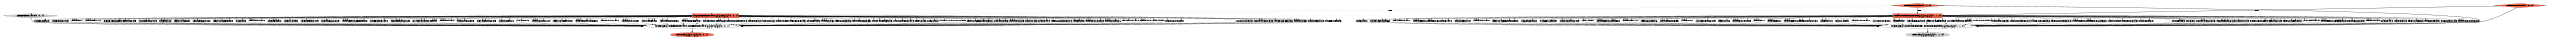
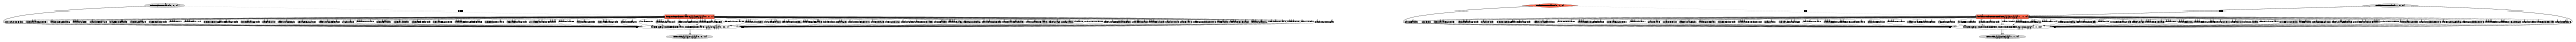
  digraph {
    node [fillcolor=lightgray shape=ellipse style=filled]
    edge [style=solid]
-   n1 [fillcolor=tomato label="return this@@@271@@@['0', '0', '1']"]
+   n1 [label="return this@@@271@@@['0', '0', '1']"]
    n2 [fillcolor=white label="doSetProperty(\"tombstonesOnDelete\",tombstonesOnDelete)@@@222@@@['1', '1', '0']"]
    n3 [label="return this@@@223@@@['1', '1', '0']"]
    n4 [fillcolor=tomato label="boolean tombstonesOnDelete@@@221@@@['1', '1', '0']" shape=box]
    n5 [fillcolor=tomato label="tombstonesOnDelete['0', '1', '0']" shape=diamond]
    n6 [fillcolor=white label="doSetProperty(\"xminFetchIntervalMs\",xminFetchIntervalMs)@@@270@@@['0', '0', '1']"]
    n7 [fillcolor=tomato label="long xminFetchIntervalMs@@@269@@@['0', '0', '1']" shape=box]
-   n8 [label="xminFetchIntervalMs['0', '0', '1']" shape=diamond]
-   n9 [fillcolor=tomato label="tombstonesOnDelete['1', '0', '0']" shape=diamond]
+   n8 [label="xminFetchIntervalMs['0', '0', '1']"]
+   n9 [label="tombstonesOnDelete['1', '0', '0']" shape=diamond]
    n2 -> n3 [style=bold]
    n4 -> n2 [label=columnBlacklist]
    n4 -> n2 [label=converters]
    n4 -> n2 [label=internalValueConverter]
    n4 -> n2 [label=decimalHandlingMode]
    n4 -> n2 [label=snapshotMode]
    n4 -> n2 [label=eventProcessingFailureHandlingMode]
    n4 -> n2 [label=offsetStoragePartitions]
    n4 -> n2 [label=sanitizeFieldNames]
    n4 -> n2 [label=databaseHistoryFileFilename]
    n4 -> n2 [label=internalKeyConverter]
    n4 -> n2 [label=databaseDbname]
    n4 -> n2 [label=pollIntervalMs]
    n4 -> n2 [label=maxQueueSize]
    n4 -> n2 [label=offsetStorageTopic]
    n4 -> n2 [label=tableIgnoreBuiltin]
    n4 -> n2 [label=timePrecisionMode]
    n4 -> n2 [label=databaseServerTimezone]
    n4 -> n2 [label=configuration]
    n4 -> n2 [label=includeSchemaChanges]
    n4 -> n2 [label=heartbeatIntervalMs]
    n4 -> n2 [label=databaseHistoryKafkaRecoveryPollIntervalMs]
    n4 -> n2 [label=snapshotFetchSize]
    n4 -> n2 [label=databaseHostname]
    n4 -> n2 [label=offsetStorageReplicationFactor]
    n4 -> n2 [label=skippedOperations]
    n4 -> n2 [label=bridgeErrorHandler]
    n4 -> n2 [label=snapshotIsolationMode]
    n4 -> n2 [label=tableWhitelist]
    n4 -> n2 [label=databaseHistoryKafkaTopic]
    n4 -> n2 [label=databasePassword]
    n4 -> n2 [label=offsetCommitPolicy]
    n4 -> n2 [label=heartbeatTopicsPrefix]
    n4 -> n2 [label=databaseUser]
    n4 -> n2 [label=sourceTimestampMode]
    n4 -> n2 [label=offsetStorage]
    n4 -> n2 [label=databaseServerName]
    n4 -> n2 [label=databasePort]
    n4 -> n2 [label=databaseHistory]
    n4 -> n2 [label=databaseHistoryKafkaBootstrapServers]
    n4 -> n2 [label=maxBatchSize]
    n4 -> n2 [label=columnWhitelist]
    n4 -> n2 [label=offsetFlushIntervalMs]
    n4 -> n2 [label=sourceStructVersion]
    n4 -> n2 [label=tableBlacklist]
    n4 -> n2 [label=messageKeyColumns]
    n4 -> n2 [label=offsetStorageFileName]
    n4 -> n2 [label=provideTransactionMetadata]
    n4 -> n2 [label=tombstonesOnDelete]
    n4 -> n2 [label=additionalProperties]
    n4 -> n2 [label=snapshotLockTimeoutMs]
    n4 -> n2 [label=basicPropertyBinding]
    n4 -> n2 [label=offsetCommitTimeoutMs]
    n4 -> n2 [label=databaseHistoryKafkaRecoveryAttempts]
    n4 -> n2 [label=snapshotSelectStatementOverrides]
    n4 -> n2 [label=snapshotDelayMs]
    n5 -> n2 [style=bold]
-   n5 -> n4 [label=true style=bold]
+   n5 -> n4 [label=true style=dotted]
    n6 -> n1 [style=bold]
    n7 -> n6 [label=sourceStructVersion]
    n7 -> n6 [label=internalValueConverter]
    n7 -> n6 [label=basicPropertyBinding]
    n7 -> n6 [label=databaseSslcert]
    n7 -> n6 [label=snapshotFetchSize]
    n7 -> n6 [label=bridgeErrorHandler]
    n7 -> n6 [label=slotRetryDelayMs]
    n7 -> n6 [label=timePrecisionMode]
    n7 -> n6 [label=databasePort]
    n7 -> n6 [label=databasePassword]
    n7 -> n6 [label=eventProcessingFailureHandlingMode]
    n7 -> n6 [label=hstoreHandlingMode]
    n7 -> n6 [label=maxBatchSize]
    n7 -> n6 [label=offsetStorageTopic]
    n7 -> n6 [label=messageKeyColumns]
    n7 -> n6 [label=offsetStorageFileName]
    n7 -> n6 [label=pluginName]
    n7 -> n6 [label=databaseHostname]
    n7 -> n6 [label=schemaBlacklist]
    n7 -> n6 [label=schemaWhitelist]
    n7 -> n6 [label=schemaRefreshMode]
    n7 -> n6 [label=internalKeyConverter]
    n7 -> n6 [label=databaseHistoryFileFilename]
    n7 -> n6 [label=xminFetchIntervalMs]
    n7 -> n6 [label=decimalHandlingMode]
    n7 -> n6 [label=provideTransactionMetadata]
    n7 -> n6 [label=databaseDbname]
    n7 -> n6 [label=additionalProperties]
    n7 -> n6 [label=intervalHandlingMode]
    n7 -> n6 [label=snapshotDelayMs]
    n7 -> n6 [label=slotMaxRetries]
    n7 -> n6 [label=databaseSslpassword]
    n7 -> n6 [label=offsetStoragePartitions]
    n7 -> n6 [label=databaseInitialStatements]
    n7 -> n6 [label=offsetFlushIntervalMs]
    n7 -> n6 [label=databaseSslrootcert]
    n7 -> n6 [label=slotStreamParams]
    n7 -> n6 [label=heartbeatActionQuery]
    n7 -> n6 [label=databaseTcpkeepalive]
    n7 -> n6 [label=includeUnknownDatatypes]
    n7 -> n6 [label=snapshotLockTimeoutMs]
    n7 -> n6 [label=maxQueueSize]
    n7 -> n6 [label=slotDropOnStop]
    n7 -> n6 [label=snapshotSelectStatementOverrides]
    n7 -> n6 [label=columnBlacklist]
    n7 -> n6 [label=databaseSslkey]
    n7 -> n6 [label=offsetCommitPolicy]
    n7 -> n6 [label=heartbeatTopicsPrefix]
    n7 -> n6 [label=toastedValuePlaceholder]
    n7 -> n6 [label=statusUpdateIntervalMs]
    n7 -> n6 [label=offsetStorage]
    n7 -> n6 [label=configuration]
    n7 -> n6 [label=slotName]
    n7 -> n6 [label=tombstonesOnDelete]
    n7 -> n6 [label=offsetStorageReplicationFactor]
    n7 -> n6 [label=publicationName]
    n7 -> n6 [label=databaseSslmode]
    n7 -> n6 [label=snapshotMode]
    n7 -> n6 [label=pollIntervalMs]
    n7 -> n6 [label=offsetCommitTimeoutMs]
    n7 -> n6 [label=tableBlacklist]
    n7 -> n6 [label=databaseServerName]
    n7 -> n6 [label=databaseSslfactory]
    n7 -> n6 [label=heartbeatIntervalMs]
    n7 -> n6 [label=databaseUser]
    n7 -> n6 [label=tableWhitelist]
    n7 -> n6 [label=snapshotCustomClass]
    n8 -> n6 [style=bold]
-   n5 -> n7 [label=true style=dotted]
+   n8 -> n7 [label=true style=dotted]
    n9 -> n2 [style=bold]
    n9 -> n4 [label=true style=bold]
  }
